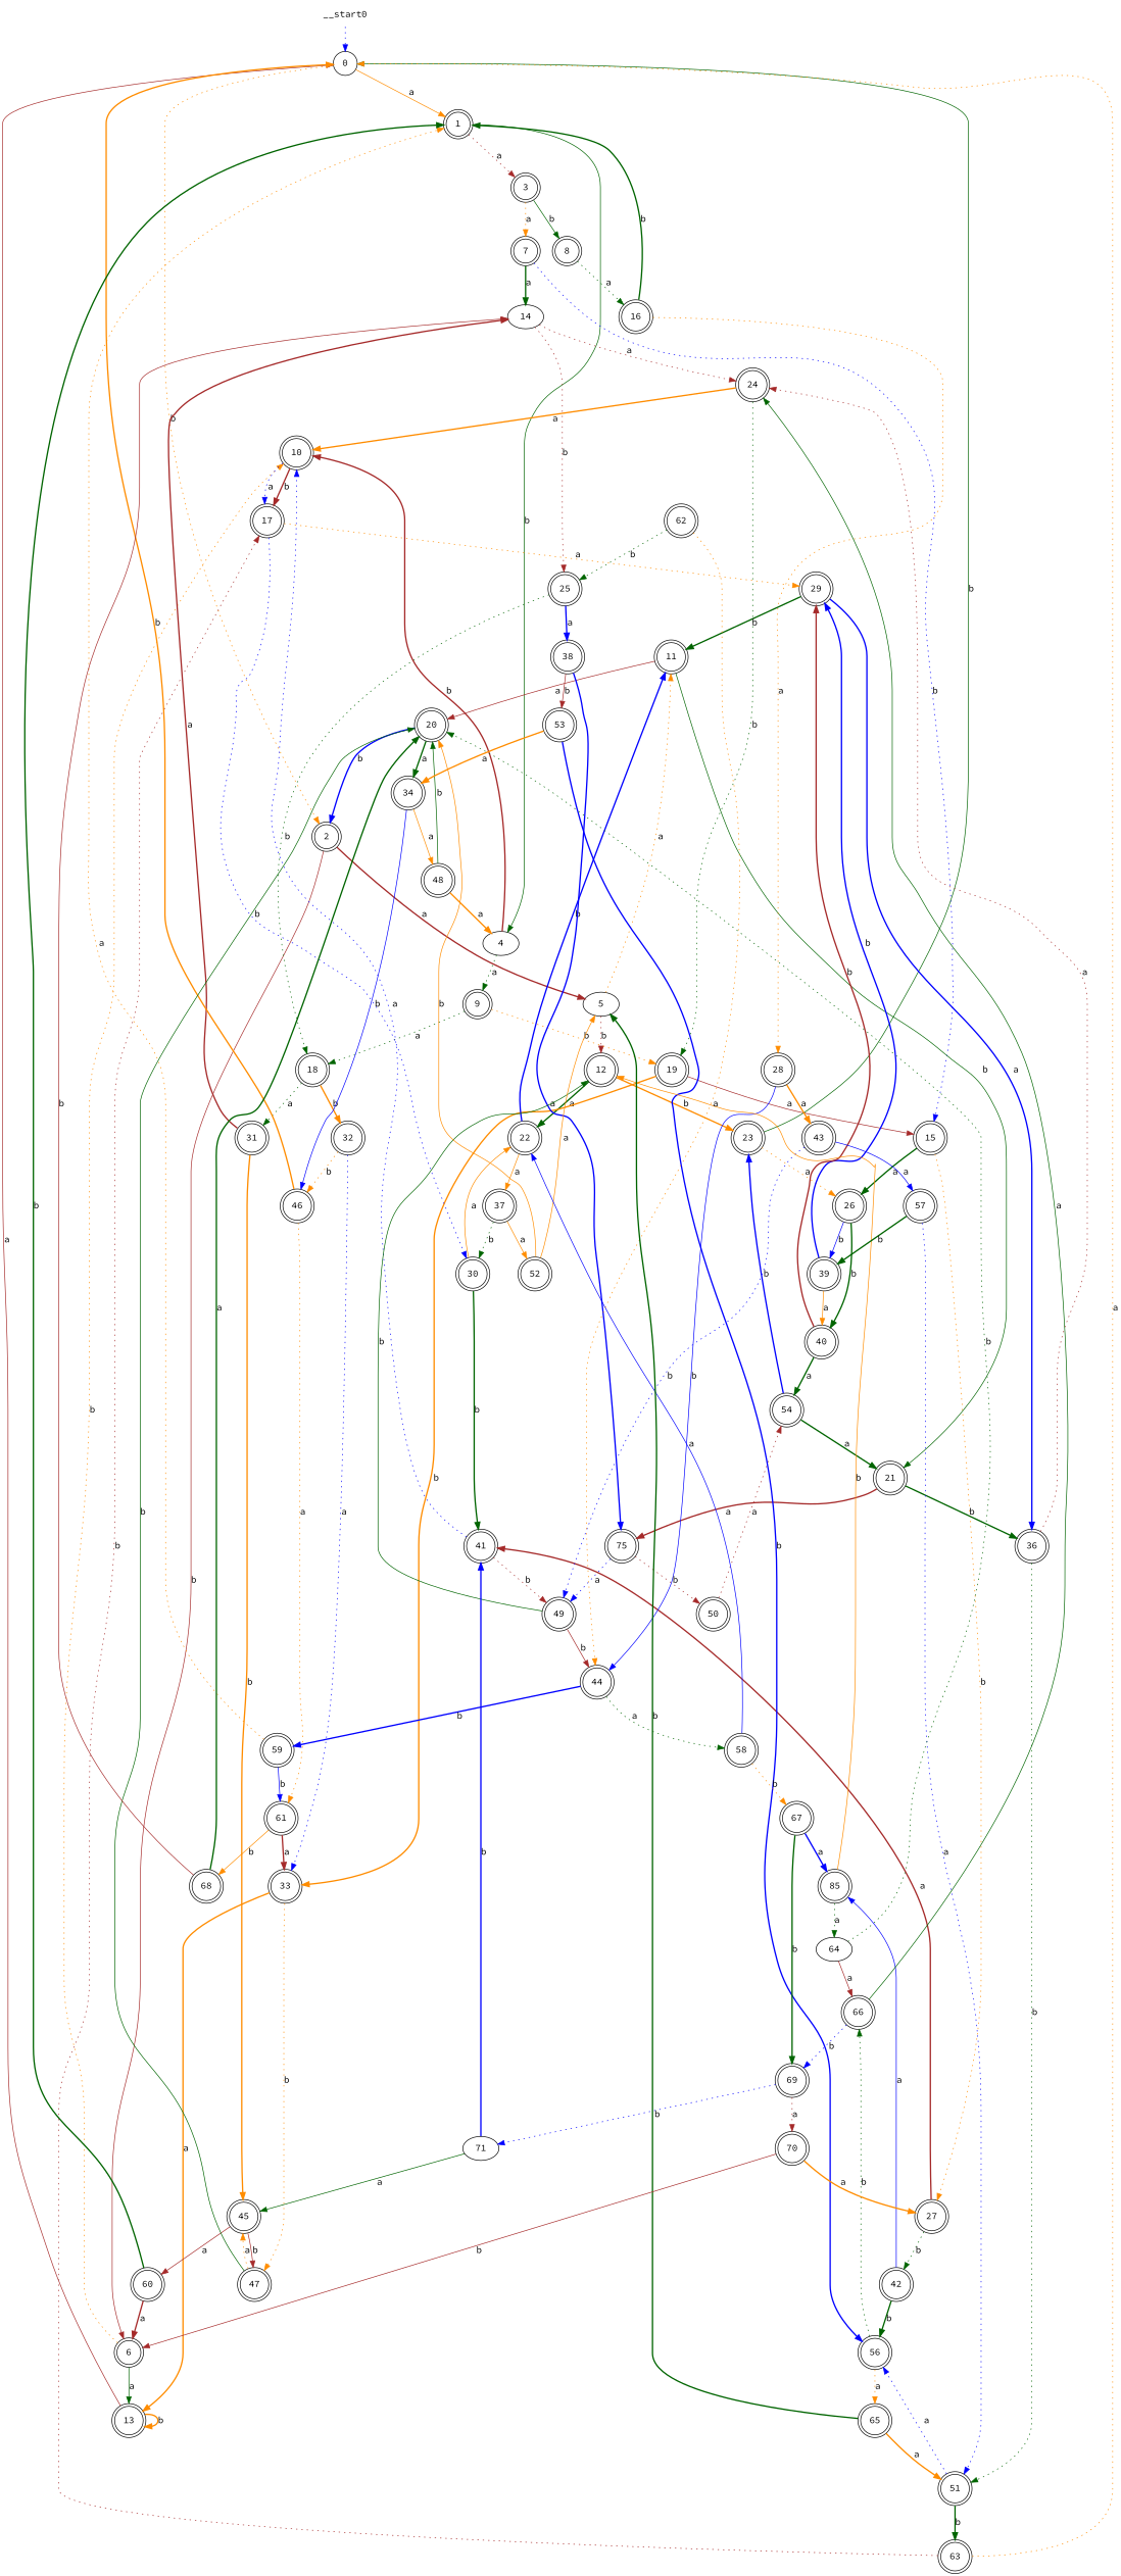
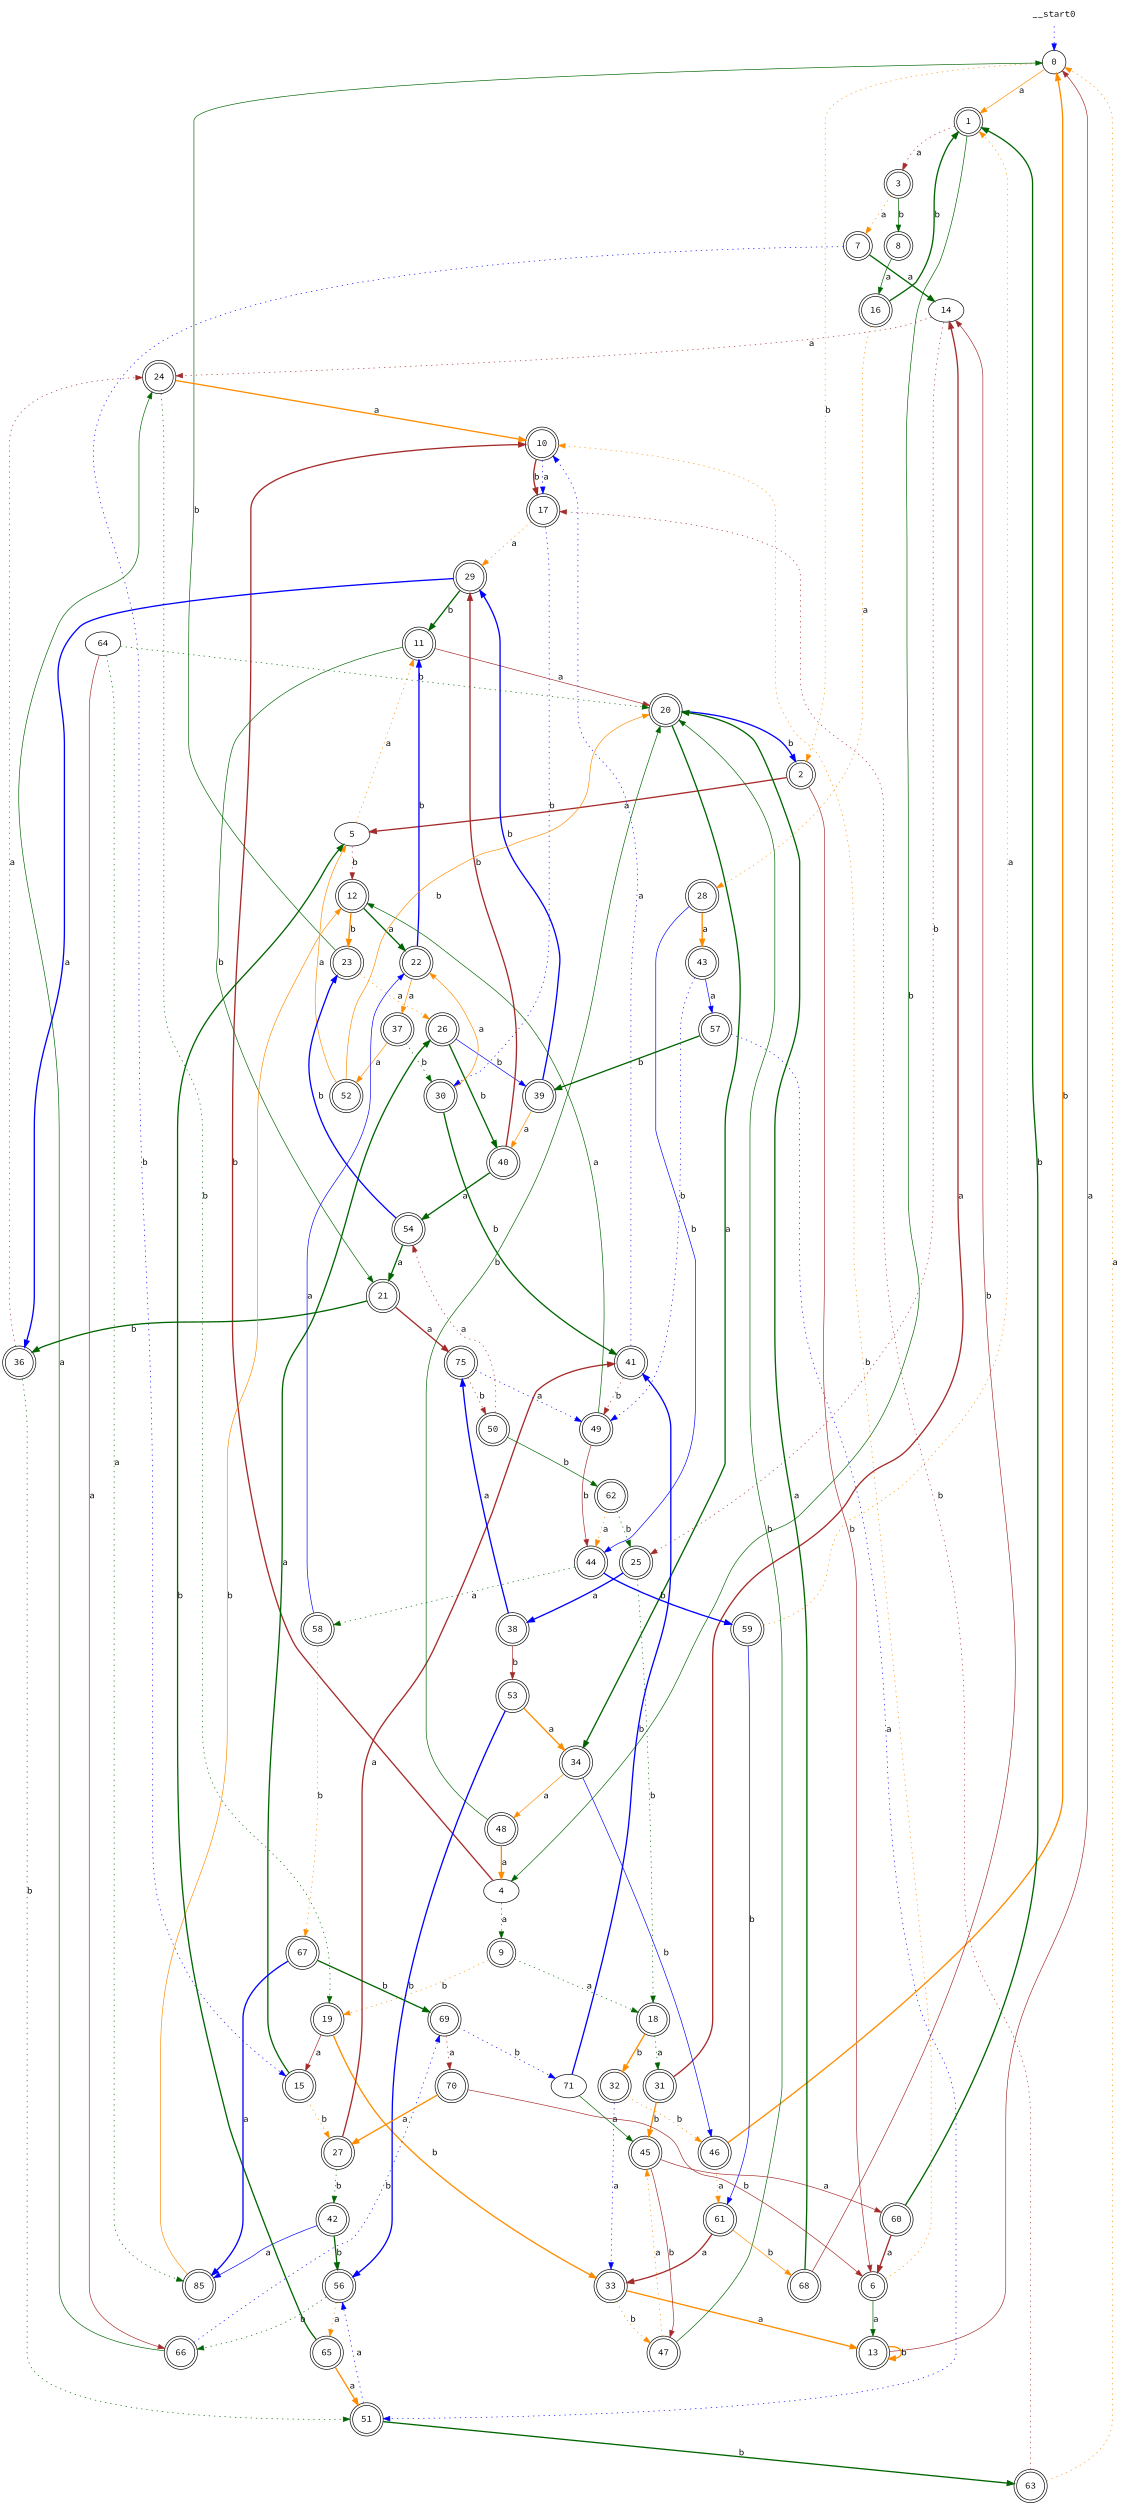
  digraph {
    fontname="Source Code Pro"
    node [fontname="Source Code Pro" shape=doublecircle]
    edge [color=darkgreen fontname="Source Code Pro" style=dotted]
    __start0 [shape=none]
    0 [shape=circle]
    1
    2
    3
    4 [shape=""]
    5 [shape=""]
    6
    7
    8
    9
    10
    11
    12
    13
    14 [shape=""]
    15
    16
    18
    19
    17
    20
    21
    22
    23
    24
    25
    26
    27
    28
    29
    30
    31
    32
    33
    34
    n37 [label=75]
    36
    37
    38
    39
    40
    41
    42
    43
    44
    45
    46
    47
    48
    49
    50
    51
    52
    53
    54
    n57 [label=85]
    56
    57
    58
    59
    60
    61
    62
    63
    64 [shape=""]
    65
    66
    67
    68
    69
    70
    71 [shape=""]
    __start0 -> 0 [color=blue]
    0 -> 1 [color=darkorange label=a style=solid]
    0 -> 2 [color=darkorange label=b]
    1 -> 3 [color=brown label=a]
    1 -> 4 [label=b style=solid]
    2 -> 5 [color=brown label=a style=bold]
    2 -> 6 [color=brown label=b style=solid]
    3 -> 7 [color=darkorange label=a]
    3 -> 8 [label=b style=solid]
    4 -> 9 [label=a]
    4 -> 10 [color=brown label=b style=bold]
    5 -> 11 [color=darkorange label=a]
    5 -> 12 [color=brown label=b]
    6 -> 10 [color=darkorange label=b]
    6 -> 13 [label=a style=solid]
    7 -> 14 [label=a style=bold]
    7 -> 15 [color=blue label=b]
-   8 -> 16 [label=a]
+   8 -> 16 [label=a style=solid]
    9 -> 18 [label=a]
    9 -> 19 [color=darkorange label=b]
    10 -> 17 [color=blue label=a]
    10 -> 17 [color=brown label=b style=bold]
    11 -> 20 [color=brown label=a style=solid]
    11 -> 21 [label=b style=solid]
    12 -> 22 [label=a style=bold]
    12 -> 23 [color=darkorange label=b style=bold]
    13 -> 0 [color=brown label=a style=solid]
    13 -> 13 [color=darkorange label=b style=bold]
    14 -> 24 [color=brown label=a]
    14 -> 25 [color=brown label=b]
    15 -> 26 [label=a style=bold]
    15 -> 27 [color=darkorange label=b]
    16 -> 1 [label=b style=bold]
    16 -> 28 [color=darkorange label=a]
    18 -> 31 [label=a]
    18 -> 32 [color=darkorange label=b style=bold]
    19 -> 15 [color=brown label=a style=solid]
    19 -> 33 [color=darkorange label=b style=bold]
    17 -> 29 [color=darkorange label=a]
    17 -> 30 [color=blue label=b]
    20 -> 2 [color=blue label=b style=bold]
    20 -> 34 [label=a style=bold]
    21 -> n37 [color=brown label=a style=bold]
    21 -> 36 [label=b style=bold]
    22 -> 11 [color=blue label=b style=bold]
    22 -> 37 [color=darkorange label=a style=solid]
    23 -> 0 [label=b style=solid]
    23 -> 26 [color=darkorange label=a]
    24 -> 10 [color=darkorange label=a style=bold]
    24 -> 19 [label=b]
    25 -> 18 [label=b]
    25 -> 38 [color=blue label=a style=bold]
    26 -> 39 [color=blue label=b style=solid]
    26 -> 40 [label=b style=bold]
    27 -> 41 [color=brown label=a style=bold]
    27 -> 42 [label=b]
    28 -> 43 [color=darkorange label=a style=bold]
    28 -> 44 [color=blue label=b style=solid]
    29 -> 11 [label=b style=bold]
    29 -> 36 [color=blue label=a style=bold]
    30 -> 22 [color=darkorange label=a style=solid]
    30 -> 41 [label=b style=bold]
    31 -> 14 [color=brown label=a style=bold]
    31 -> 45 [color=darkorange label=b style=bold]
    32 -> 33 [color=blue label=a]
    32 -> 46 [color=darkorange label=b]
    33 -> 13 [color=darkorange label=a style=bold]
    33 -> 47 [color=darkorange label=b]
    34 -> 46 [color=blue label=b style=solid]
    34 -> 48 [color=darkorange label=a style=solid]
    n37 -> 49 [color=blue label=a]
    n37 -> 50 [color=brown label=b]
    36 -> 24 [color=brown label=a]
    36 -> 51 [label=b]
    37 -> 30 [label=b]
    37 -> 52 [color=darkorange label=a style=solid]
    38 -> n37 [color=blue label=a style=bold]
    38 -> 53 [color=brown label=b style=solid]
    39 -> 29 [color=blue label=b style=bold]
    39 -> 40 [color=darkorange label=a style=solid]
    40 -> 29 [color=brown label=b style=bold]
    40 -> 54 [label=a style=bold]
    41 -> 10 [color=blue label=a]
    41 -> 49 [color=brown label=b]
    42 -> n57 [color=blue label=a style=solid]
    42 -> 56 [label=b style=bold]
    43 -> 49 [color=blue label=b]
    43 -> 57 [color=blue label=a style=solid]
    44 -> 58 [label=a]
    44 -> 59 [color=blue label=b style=bold]
    45 -> 47 [color=brown label=b style=solid]
    45 -> 60 [color=brown label=a style=solid]
    46 -> 0 [color=darkorange label=b style=bold]
    46 -> 61 [color=darkorange label=a]
    47 -> 20 [label=b style=solid]
    47 -> 45 [color=darkorange label=a]
    48 -> 4 [color=darkorange label=a style=bold]
    48 -> 20 [label=b style=solid]
-   49 -> 12 [label=b style=solid]
+   49 -> 12 [label=a style=solid]
    49 -> 44 [color=brown label=b style=solid]
    50 -> 54 [color=brown label=a]
+   50 -> 62 [label=b style=solid]
    51 -> 56 [color=blue label=a]
    51 -> 63 [label=b style=bold]
    52 -> 5 [color=darkorange label=a style=solid]
    52 -> 20 [color=darkorange label=b style=solid]
    53 -> 34 [color=darkorange label=a style=bold]
    53 -> 56 [color=blue label=b style=bold]
    54 -> 21 [label=a style=bold]
    54 -> 23 [color=blue label=b style=bold]
    n57 -> 12 [color=darkorange label=b style=solid]
-   n57 -> 64 [label=a]
+   64 -> n57 [label=a]
    56 -> 65 [color=darkorange label=a]
    56 -> 66 [label=b]
    57 -> 39 [label=b style=bold]
    57 -> 51 [color=blue label=a]
    58 -> 22 [color=blue label=a style=solid]
    58 -> 67 [color=darkorange label=b]
    59 -> 1 [color=darkorange label=a]
    59 -> 61 [color=blue label=b style=solid]
    60 -> 1 [label=b style=bold]
    60 -> 6 [color=brown label=a style=bold]
    61 -> 33 [color=brown label=a style=bold]
    61 -> 68 [color=darkorange label=b style=solid]
    62 -> 25 [label=b]
    62 -> 44 [color=darkorange label=a]
    63 -> 0 [color=darkorange label=a]
    63 -> 17 [color=brown label=b]
    64 -> 20 [label=b]
    64 -> 66 [color=brown label=a style=solid]
    65 -> 5 [label=b style=bold]
    65 -> 51 [color=darkorange label=a style=bold]
    66 -> 24 [label=a style=solid]
    66 -> 69 [color=blue label=b]
    67 -> n57 [color=blue label=a style=bold]
    67 -> 69 [label=b style=bold]
    68 -> 14 [color=brown label=b style=solid]
    68 -> 20 [label=a style=bold]
    69 -> 70 [color=brown label=a]
    69 -> 71 [color=blue label=b]
    70 -> 6 [color=brown label=b style=solid]
    70 -> 27 [color=darkorange label=a style=bold]
    71 -> 41 [color=blue label=b style=bold]
    71 -> 45 [label=a style=solid]
  }
